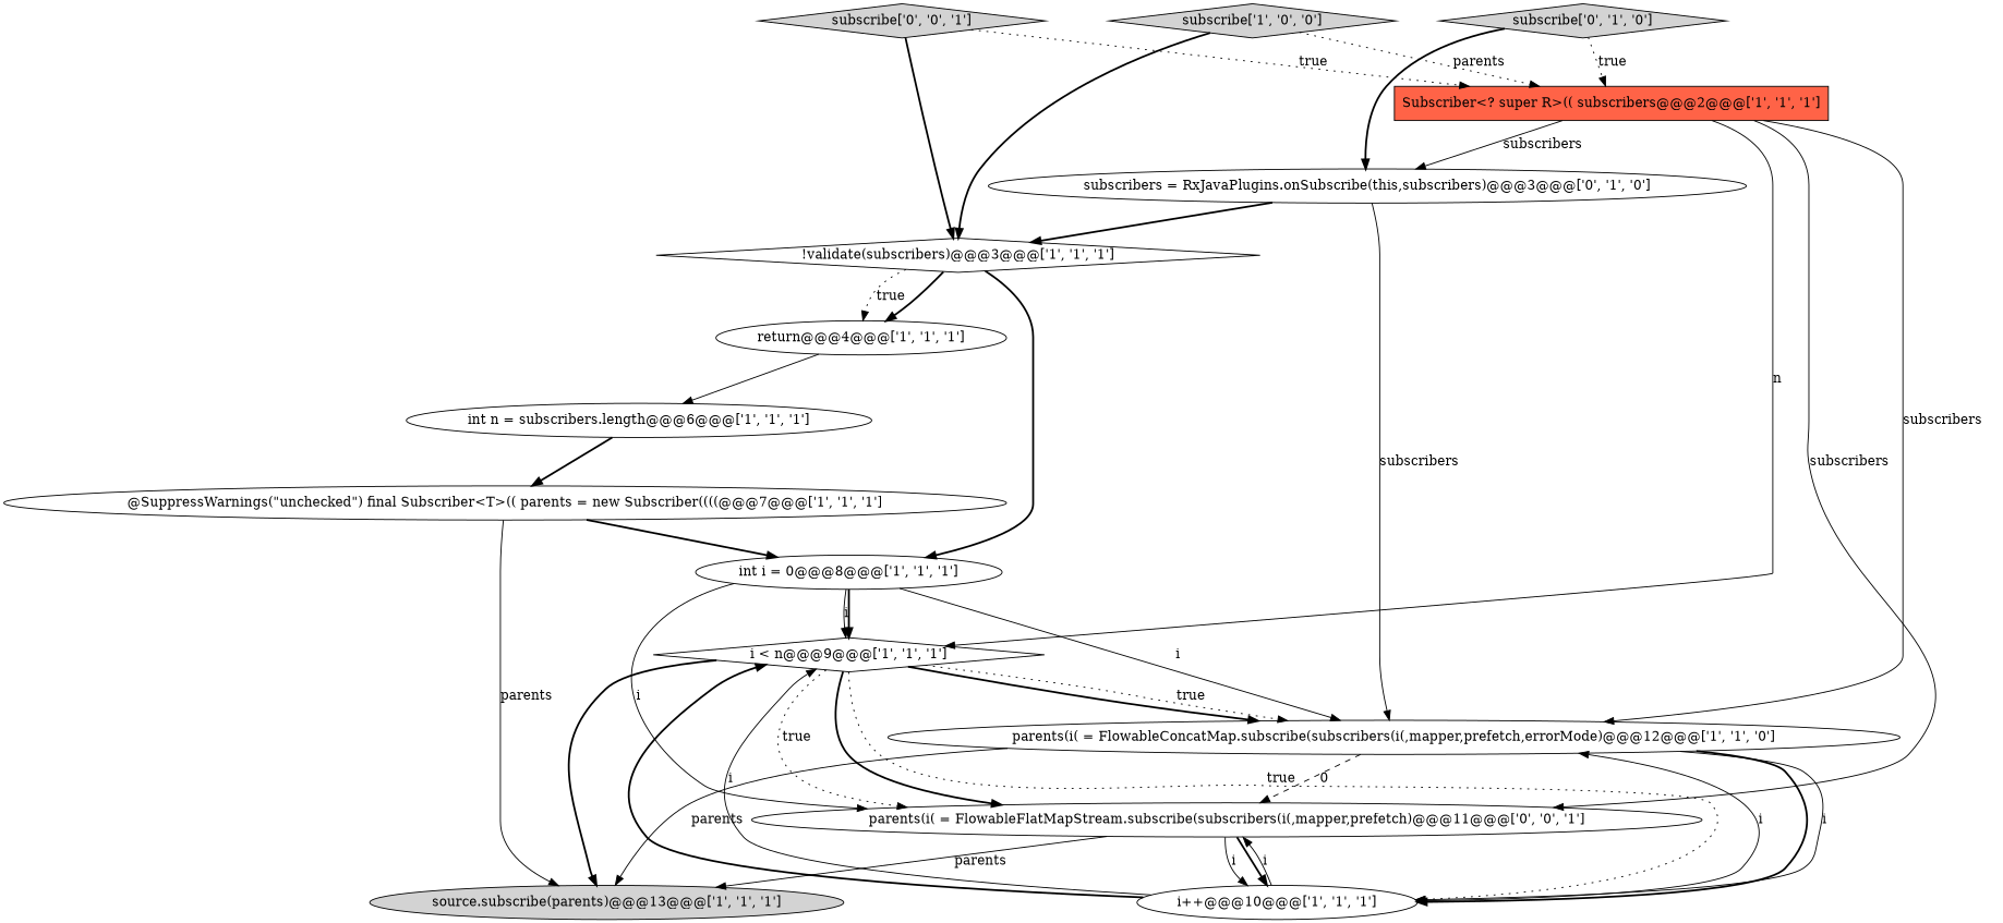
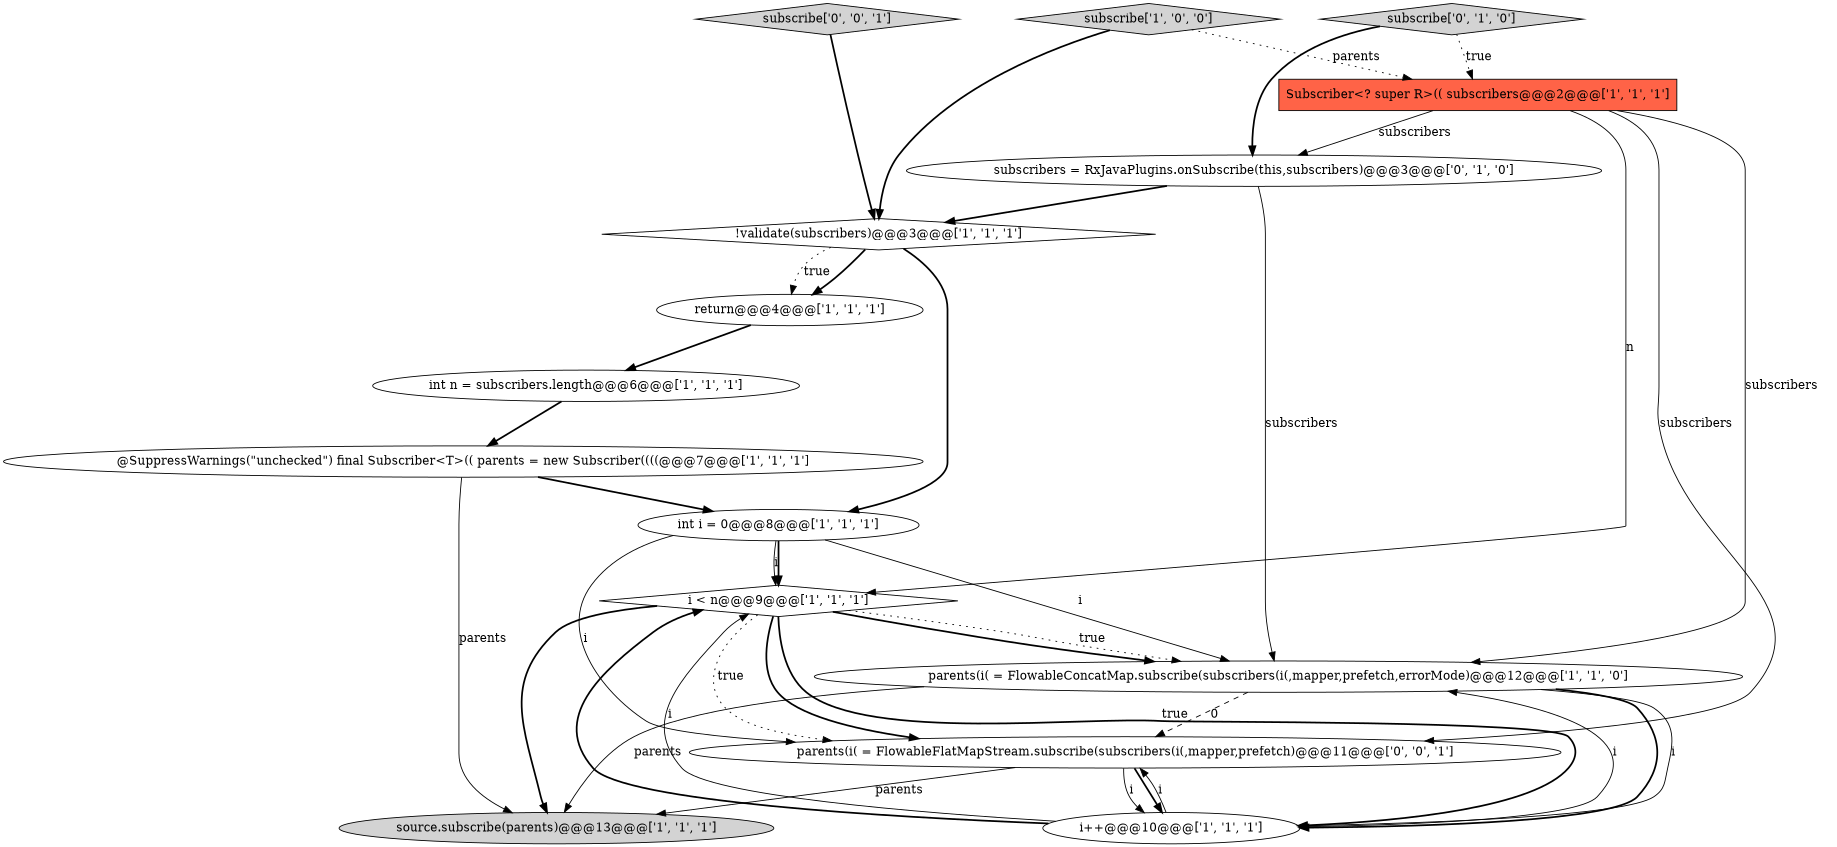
  digraph {
    node [fillcolor=white shape=ellipse style=filled]
    edge [style=bold]
    n1 [label="@SuppressWarnings(\"unchecked\") final Subscriber<T>(( parents = new Subscriber((((@@@7@@@['1', '1', '1']"]
    n2 [label="int i = 0@@@8@@@['1', '1', '1']"]
    n3 [fillcolor=lightgray label="source.subscribe(parents)@@@13@@@['1', '1', '1']"]
    n4 [label="i < n@@@9@@@['1', '1', '1']" shape=diamond]
    n5 [label="parents(i( = FlowableConcatMap.subscribe(subscribers(i(,mapper,prefetch,errorMode)@@@12@@@['1', '1', '0']"]
    n6 [label="parents(i( = FlowableFlatMapStream.subscribe(subscribers(i(,mapper,prefetch)@@@11@@@['0', '0', '1']"]
    n7 [label="i++@@@10@@@['1', '1', '1']"]
    n8 [label="return@@@4@@@['1', '1', '1']"]
    n9 [label="int n = subscribers.length@@@6@@@['1', '1', '1']"]
    n10 [fillcolor=lightgray label="subscribe['0', '1', '0']" shape=diamond]
    n11 [label="subscribers = RxJavaPlugins.onSubscribe(this,subscribers)@@@3@@@['0', '1', '0']"]
    n12 [fillcolor=tomato label="Subscriber<? super R>(( subscribers@@@2@@@['1', '1', '1']" shape=box]
    n13 [label="!validate(subscribers)@@@3@@@['1', '1', '1']" shape=diamond]
    n14 [fillcolor=lightgray label="subscribe['0', '0', '1']" shape=diamond]
    n15 [fillcolor=lightgray label="subscribe['1', '0', '0']" shape=diamond]
    n1 -> n2
    n1 -> n3 [label=parents style=solid]
    n2 -> n4
    n2 -> n4 [label=i style=solid]
    n2 -> n5 [label=i style=solid]
    n2 -> n6 [label=i style=solid]
    n4 -> n3
    n4 -> n5
    n4 -> n5 [label=true style=dotted]
    n4 -> n6 [label=true style=dotted]
    n4 -> n6
-   n4 -> n7 [label=true style=dotted]
+   n4 -> n7 [label=true]
    n5 -> n3 [label=parents style=solid]
    n5 -> n6 [label=0 style=dashed]
    n5 -> n7
    n5 -> n7 [label=i style=solid]
    n6 -> n3 [label=parents style=solid]
    n6 -> n7 [label=i style=solid]
    n6 -> n7
    n7 -> n4
    n7 -> n4 [label=i style=solid]
    n7 -> n5 [label=i style=solid]
    n7 -> n6 [label=i style=solid]
-   n8 -> n9 [style=solid]
+   n8 -> n9
    n9 -> n1
    n10 -> n11
    n10 -> n12 [label=true style=dotted]
    n11 -> n5 [label=subscribers style=solid]
    n11 -> n13
    n12 -> n4 [label=n style=solid]
    n12 -> n5 [label=subscribers style=solid]
    n12 -> n6 [label=subscribers style=solid]
    n12 -> n11 [label=subscribers style=solid]
    n13 -> n2
    n13 -> n8
    n13 -> n8 [label=true style=dotted]
-   n14 -> n12 [label=true style=dotted]
    n14 -> n13
    n15 -> n12 [label=parents style=dotted]
    n15 -> n13
  }
